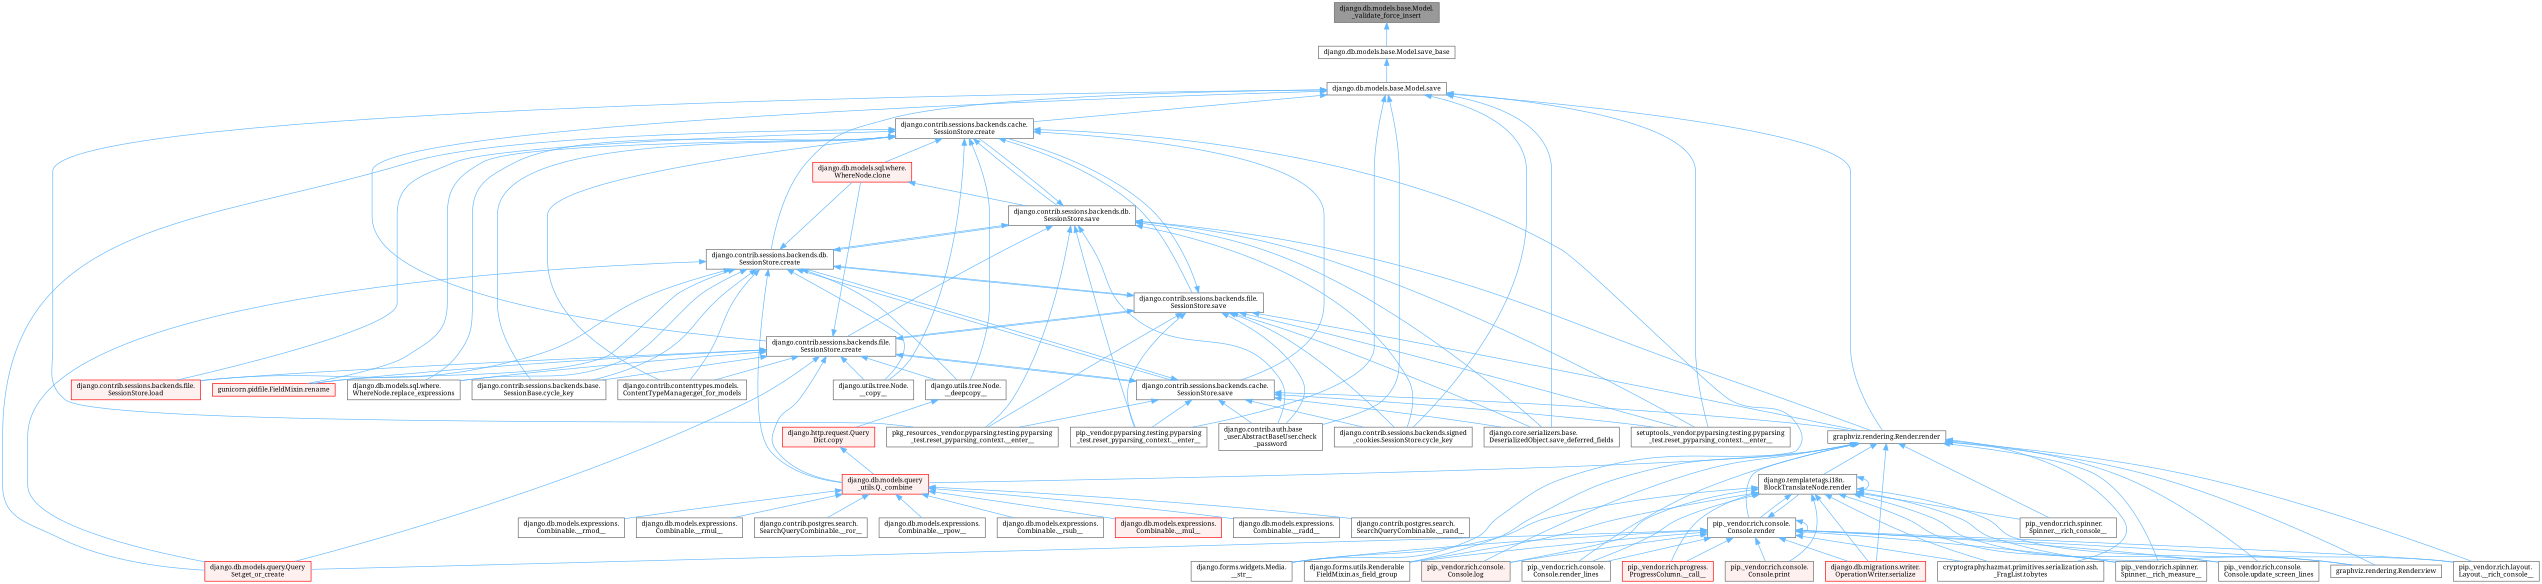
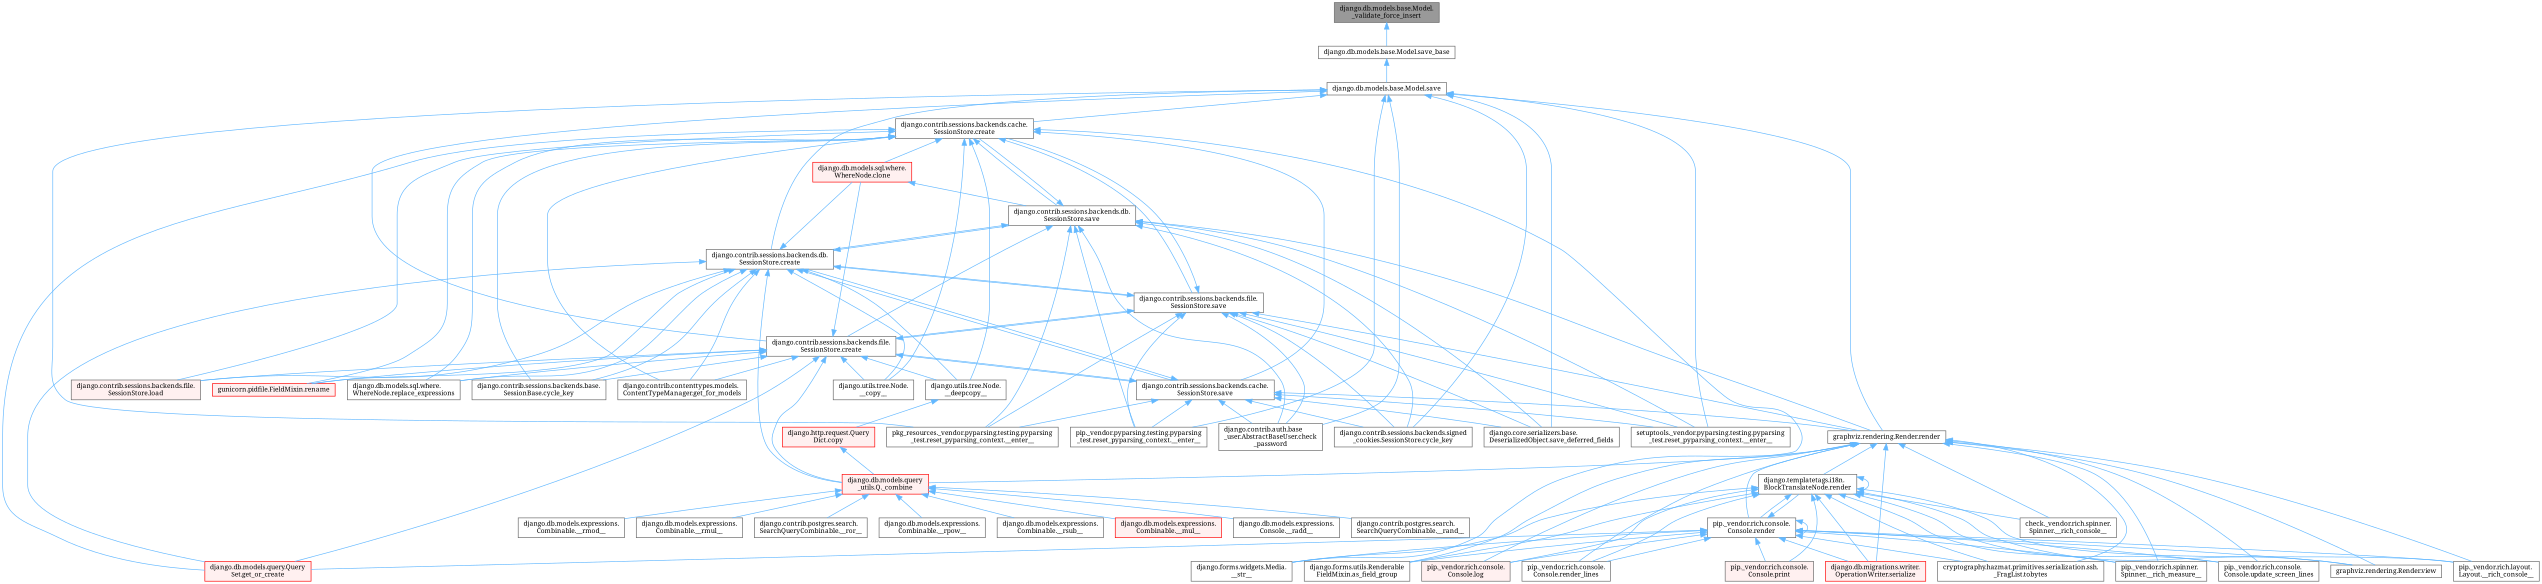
  digraph {
    fontname="Noto Serif"
    rankdir=TB
    node [color=grey40 fillcolor=white fontname="Noto Serif" fontsize=10 shape=box style=filled]
    edge [color=steelblue1 dir=back fontname="Noto Serif" fontsize=10 labelfontname=Helvetica labelfontsize=10 style=solid]
    n1 [color=gray40 fillcolor=grey60 fontcolor=black height=0.2 label="django.db.models.base.Model.\l_validate_force_insert" width=0.4]
    n2 [height=0.2 label="django.db.models.base.Model.save_base" width=0.4]
    n3 [height=0.2 label="django.db.models.base.Model.save" width=0.4]
    n4 [height=0.2 label="pip._vendor.pyparsing.testing.pyparsing\l_test.reset_pyparsing_context.__enter__" width=0.4]
    n5 [height=0.2 label="pkg_resources._vendor.pyparsing.testing.pyparsing\l_test.reset_pyparsing_context.__enter__" width=0.4]
    n6 [height=0.2 label="setuptools._vendor.pyparsing.testing.pyparsing\l_test.reset_pyparsing_context.__enter__" width=0.4]
    n7 [height=0.2 label="django.contrib.auth.base\l_user.AbstractBaseUser.check\l_password" width=0.4]
    n8 [height=0.2 label="django.contrib.sessions.backends.cache.\lSessionStore.create" width=0.4]
    n9 [height=0.2 label="django.contrib.sessions.backends.db.\lSessionStore.create" width=0.4]
    n10 [height=0.2 label="django.contrib.sessions.backends.file.\lSessionStore.create" width=0.4]
    n11 [height=0.2 label="django.contrib.sessions.backends.signed\l_cookies.SessionStore.cycle_key" width=0.4]
    n12 [height=0.2 label="graphviz.rendering.Render.render" width=0.4]
    n13 [height=0.2 label="django.core.serializers.base.\lDeserializedObject.save_deferred_fields" width=0.4]
    n14 [height=0.2 label="django.utils.tree.Node.\l__copy__" width=0.4]
    n15 [height=0.2 label="django.utils.tree.Node.\l__deepcopy__" width=0.4]
    n16 [color=red fillcolor="#FFF0F0" height=0.2 label="django.db.models.query\l_utils.Q._combine" width=0.4]
    n17 [color=red fillcolor="#FFF0F0" height=0.2 label="django.db.models.sql.where.\lWhereNode.clone" width=0.4]
    n18 [height=0.2 label="django.contrib.sessions.backends.base.\lSessionBase.cycle_key" width=0.4]
    n19 [height=0.2 label="django.contrib.contenttypes.models.\lContentTypeManager.get_for_models" width=0.4]
    n20 [color=red fillcolor="#FFF0F0" height=0.2 label="django.db.models.query.Query\lSet.get_or_create" width=0.4]
-   n21 [color=red fillcolor="#FFF0F0" height=0.2 label="django.contrib.sessions.backends.file.\lSessionStore.load" width=0.4]
+   n21 [fillcolor="#FFF0F0" height=0.2 label="django.contrib.sessions.backends.file.\lSessionStore.load" width=0.4]
    n22 [color=red fillcolor="#FFF0F0" height=0.2 label="gunicorn.pidfile.FieldMixin.rename" width=0.4]
    n23 [height=0.2 label="django.db.models.sql.where.\lWhereNode.replace_expressions" width=0.4]
    n24 [height=0.2 label="django.contrib.sessions.backends.cache.\lSessionStore.save" width=0.4]
    n25 [height=0.2 label="django.contrib.sessions.backends.db.\lSessionStore.save" width=0.4]
    n26 [height=0.2 label="django.contrib.sessions.backends.file.\lSessionStore.save" width=0.4]
    n27 [height=0.2 label="pip._vendor.rich.layout.\lLayout.__rich_console__" width=0.4]
-   n28 [height=0.2 label="pip._vendor.rich.spinner.\lSpinner.__rich_console__" width=0.4]
+   n28 [height=0.2 label="check._vendor.rich.spinner.\lSpinner.__rich_console__" width=0.4]
    n29 [height=0.2 label="pip._vendor.rich.spinner.\lSpinner.__rich_measure__" width=0.4]
    n30 [height=0.2 label="django.forms.widgets.Media.\l__str__" width=0.4]
    n31 [height=0.2 label="django.forms.utils.Renderable\lFieldMixin.as_field_group" width=0.4]
    n32 [fillcolor="#FFF0F0" height=0.2 label="pip._vendor.rich.console.\lConsole.log" width=0.4]
    n33 [height=0.2 label="django.templatetags.i18n.\lBlockTranslateNode.render" width=0.4]
    n34 [height=0.2 label="pip._vendor.rich.console.\lConsole.render" width=0.4]
    n35 [height=0.2 label="pip._vendor.rich.console.\lConsole.render_lines" width=0.4]
    n36 [color=red fillcolor="#FFF0F0" height=0.2 label="django.db.migrations.writer.\lOperationWriter.serialize" width=0.4]
    n37 [height=0.2 label="cryptography.hazmat.primitives.serialization.ssh.\l_FragList.tobytes" width=0.4]
    n38 [height=0.2 label="pip._vendor.rich.console.\lConsole.update_screen_lines" width=0.4]
    n39 [height=0.2 label="graphviz.rendering.Render.view" width=0.4]
    n40 [color=red fillcolor="#FFF0F0" height=0.2 label="django.http.request.Query\lDict.copy" width=0.4]
    n41 [color=red fillcolor="#FFF0F0" height=0.2 label="django.db.models.expressions.\lCombinable.__mul__" width=0.4]
-   n42 [height=0.2 label="django.db.models.expressions.\lCombinable.__radd__" width=0.4]
+   n42 [height=0.2 label="django.db.models.expressions.\lConsole.__radd__" width=0.4]
    n43 [height=0.2 label="django.contrib.postgres.search.\lSearchQueryCombinable.__rand__" width=0.4]
    n44 [height=0.2 label="django.db.models.expressions.\lCombinable.__rmod__" width=0.4]
    n45 [height=0.2 label="django.db.models.expressions.\lCombinable.__rmul__" width=0.4]
    n46 [height=0.2 label="django.contrib.postgres.search.\lSearchQueryCombinable.__ror__" width=0.4]
    n47 [height=0.2 label="django.db.models.expressions.\lCombinable.__rpow__" width=0.4]
    n48 [height=0.2 label="django.db.models.expressions.\lCombinable.__rsub__" width=0.4]
-   n49 [color=red fillcolor="#FFF0F0" height=0.2 label="pip._vendor.rich.progress.\lProgressColumn.__call__" width=0.4]
    n50 [fillcolor="#FFF0F0" height=0.2 label="pip._vendor.rich.console.\lConsole.print" width=0.4]
    n1 -> n2
    n2 -> n3
    n3 -> n4
    n3 -> n5
    n3 -> n6
    n3 -> n7
    n3 -> n8
    n3 -> n9
    n3 -> n10
    n3 -> n11
    n3 -> n12
    n3 -> n13
    n8 -> n14
    n8 -> n15
    n8 -> n16
    n8 -> n17
    n8 -> n18
    n8 -> n19
    n8 -> n20
    n8 -> n21
    n8 -> n22
    n8 -> n23
    n8 -> n24
    n8 -> n25
    n8 -> n26
    n9 -> n14
    n9 -> n15
    n9 -> n16
    n9 -> n17
    n9 -> n18
    n9 -> n19
    n9 -> n20
    n9 -> n21
    n9 -> n22
    n9 -> n23
    n9 -> n24
    n9 -> n25
    n9 -> n26
    n10 -> n14
    n10 -> n15
    n10 -> n16
    n10 -> n17
    n10 -> n18
    n10 -> n19
    n10 -> n20
    n10 -> n21
    n10 -> n22
    n10 -> n23
    n10 -> n24
    n10 -> n26
    n12 -> n27
    n12 -> n28
    n12 -> n29
    n12 -> n30
    n12 -> n31
    n12 -> n32
    n12 -> n33
    n12 -> n34
    n12 -> n35
    n12 -> n36
    n12 -> n37
    n12 -> n38
    n12 -> n39
    n15 -> n40
    n16 -> n41
    n16 -> n42
    n16 -> n43
    n16 -> n44
    n16 -> n45
    n16 -> n46
    n16 -> n47
    n16 -> n48
    n17 -> n25
    n24 -> n4
    n24 -> n5
    n24 -> n6
    n24 -> n7
    n24 -> n9
    n24 -> n10
    n24 -> n11
    n24 -> n12
    n24 -> n13
    n25 -> n4
    n25 -> n5
    n25 -> n6
    n25 -> n7
    n25 -> n8
    n25 -> n9
    n25 -> n10
    n25 -> n11
    n25 -> n12
    n25 -> n13
    n26 -> n4
    n26 -> n5
    n26 -> n6
    n26 -> n7
    n26 -> n8
    n26 -> n9
    n26 -> n10
    n26 -> n11
    n26 -> n12
    n26 -> n13
    n33 -> n27
    n33 -> n28
    n33 -> n29
    n33 -> n30
    n33 -> n31
    n33 -> n32
    n33 -> n33
    n33 -> n34
    n33 -> n35
    n33 -> n36
    n33 -> n37
    n33 -> n38
    n33 -> n39
-   n33 -> n49
    n33 -> n50
    n34 -> n20
    n34 -> n27
    n34 -> n29
    n34 -> n30
    n34 -> n31
    n34 -> n32
    n34 -> n33
    n34 -> n34
    n34 -> n35
    n34 -> n36
    n34 -> n37
    n34 -> n38
    n34 -> n39
-   n34 -> n49
    n34 -> n50
    n40 -> n16
  }
